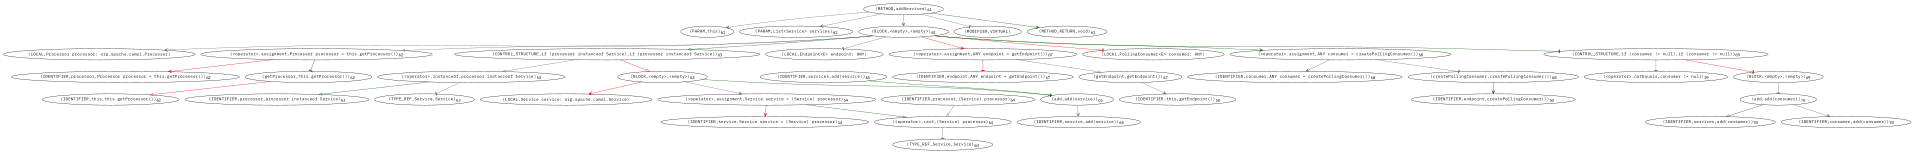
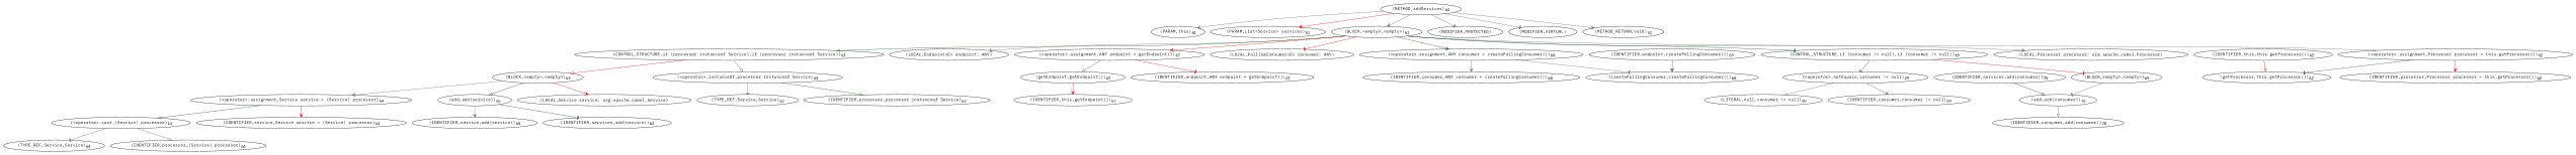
  digraph {
    fontname="IBM Plex Mono"
    node [fontname="IBM Plex Mono"]
    edge [arrowhead=vee color=gray40 fontname="IBM Plex Mono"]
-   n1 [label=<(METHOD,addServices)<SUB>61</SUB>>]
+   n1 [label=<(METHOD,addServices)<SUB>64</SUB>>]
    n2 [label=<(PARAM,this)<SUB>61</SUB>>]
    n3 [label=<(PARAM,List&lt;Service&gt; services)<SUB>61</SUB>>]
    n4 [label=<(BLOCK,&lt;empty&gt;,&lt;empty&gt;)<SUB>61</SUB>>]
+   n5 [label=<(MODIFIER,PROTECTED)>]
    n6 [label=<(MODIFIER,VIRTUAL)>]
    n7 [label=<(METHOD_RETURN,void)<SUB>61</SUB>>]
    n8 [label=<(LOCAL,Processor processor: org.apache.camel.Processor)>]
    n9 [label=<(&lt;operator&gt;.assignment,Processor processor = this.getProcessor())<SUB>62</SUB>>]
    n10 [label=<(CONTROL_STRUCTURE,if (processor instanceof Service),if (processor instanceof Service))<SUB>63</SUB>>]
    n11 [label=<(LOCAL,Endpoint&lt;E&gt; endpoint: ANY)>]
    n12 [label=<(&lt;operator&gt;.assignment,ANY endpoint = getEndpoint())<SUB>67</SUB>>]
    n13 [label=<(LOCAL,PollingConsumer&lt;E&gt; consumer: ANY)>]
    n14 [label=<(&lt;operator&gt;.assignment,ANY consumer = createPollingConsumer())<SUB>68</SUB>>]
    n15 [label=<(CONTROL_STRUCTURE,if (consumer != null),if (consumer != null))<SUB>69</SUB>>]
    n16 [label=<(IDENTIFIER,processor,Processor processor = this.getProcessor())<SUB>62</SUB>>]
    n17 [label=<(getProcessor,this.getProcessor())<SUB>62</SUB>>]
    n18 [label=<(&lt;operator&gt;.instanceOf,processor instanceof Service)<SUB>63</SUB>>]
    n19 [label=<(BLOCK,&lt;empty&gt;,&lt;empty&gt;)<SUB>63</SUB>>]
    n20 [label=<(IDENTIFIER,endpoint,ANY endpoint = getEndpoint())<SUB>67</SUB>>]
    n21 [label=<(getEndpoint,getEndpoint())<SUB>67</SUB>>]
    n22 [label=<(IDENTIFIER,consumer,ANY consumer = createPollingConsumer())<SUB>68</SUB>>]
    n23 [label=<(createPollingConsumer,createPollingConsumer())<SUB>68</SUB>>]
    n24 [label=<(&lt;operator&gt;.notEquals,consumer != null)<SUB>29</SUB>>]
    n25 [label=<(BLOCK,&lt;empty&gt;,&lt;empty&gt;)<SUB>69</SUB>>]
    n26 [label=<(IDENTIFIER,this,this.getProcessor())<SUB>62</SUB>>]
    n27 [label=<(IDENTIFIER,processor,processor instanceof Service)<SUB>63</SUB>>]
    n28 [label=<(TYPE_REF,Service,Service)<SUB>63</SUB>>]
    n29 [label=<(LOCAL,Service service: org.apache.camel.Service)>]
    n30 [label=<(&lt;operator&gt;.assignment,Service service = (Service) processor)<SUB>64</SUB>>]
    n31 [label=<(add,add(service))<SUB>65</SUB>>]
-   n32 [label=<(IDENTIFIER,service,Service service = (Service) processor)<SUB>14</SUB>>]
-   n33 [label=<(&lt;operator&gt;.cast,(Service) processor)<SUB>64</SUB>>]
-   n34 [label=<(IDENTIFIER,services,add(service))<SUB>65</SUB>>]
+   n32 [label=<(IDENTIFIER,service,Service service = (Service) processor)<SUB>64</SUB>>]
+   n33 [label=<(&lt;operator&gt;.cast,(Service) processor)<SUB>14</SUB>>]
+   n34 [label=<(IDENTIFIER,services,add(service))<SUB>62</SUB>>]
    n35 [label=<(IDENTIFIER,service,add(service))<SUB>65</SUB>>]
    n36 [label=<(TYPE_REF,Service,Service)<SUB>64</SUB>>]
    n37 [label=<(IDENTIFIER,processor,(Service) processor)<SUB>64</SUB>>]
-   n38 [label=<(IDENTIFIER,this,getEndpoint())<SUB>60</SUB>>]
-   n39 [label=<(IDENTIFIER,endpoint,createPollingConsumer())<SUB>68</SUB>>]
+   n38 [label=<(IDENTIFIER,this,getEndpoint())<SUB>67</SUB>>]
+   n39 [label=<(IDENTIFIER,endpoint,createPollingConsumer())<SUB>69</SUB>>]
+   n40 [label=<(IDENTIFIER,consumer,consumer != null)<SUB>69</SUB>>]
+   n41 [label=<(LITERAL,null,consumer != null)<SUB>69</SUB>>]
    n42 [label=<(add,add(consumer))<SUB>70</SUB>>]
    n43 [label=<(IDENTIFIER,services,add(consumer))<SUB>70</SUB>>]
    n44 [label=<(IDENTIFIER,consumer,add(consumer))<SUB>70</SUB>>]
    n1 -> n2
-   n1 -> n3
+   n1 -> n3 [color=red]
    n1 -> n4
+   n1 -> n5 [arrowhead=tee]
    n1 -> n6 [arrowhead=tee]
-   n1 -> n7 [color=darkgreen]
+   n1 -> n7
    n4 -> n8
    n4 -> n9 [arrowhead=onormal]
    n4 -> n10 [arrowhead=onormal color=darkgreen]
    n4 -> n11 [arrowhead=tee]
    n4 -> n12 [color=red]
    n4 -> n13 [arrowhead=tee color=red]
    n4 -> n14 [color=darkgreen]
    n4 -> n15 [arrowhead=tee color=darkgreen]
    n9 -> n16 [color=red]
    n9 -> n17 [arrowhead=tee color=darkgreen]
    n10 -> n18 [arrowhead=onormal]
    n10 -> n19 [arrowhead=onormal color=red]
    n12 -> n20 [arrowhead=tee color=red]
    n12 -> n21 [arrowhead=onormal]
    n14 -> n22
    n14 -> n23 [arrowhead=tee]
    n15 -> n24 [arrowhead=tee]
    n15 -> n25 [arrowhead=tee color=red]
-   n17 -> n26 [arrowhead=onormal color=red]
+   n26 -> n17 [arrowhead=onormal color=red]
    n18 -> n27 [arrowhead=onormal color=darkgreen]
    n18 -> n28 [arrowhead=tee]
    n19 -> n29 [color=red]
    n19 -> n30
    n19 -> n31 [arrowhead=onormal color=darkgreen]
-   n21 -> n38
-   n23 -> n39 [color=darkgreen]
+   n21 -> n38 [color=red]
+   n39 -> n23 [color=darkgreen]
+   n24 -> n40
+   n24 -> n41 [arrowhead=onormal]
    n25 -> n42 [arrowhead=tee]
    n30 -> n32 [color=red]
    n30 -> n33 [arrowhead=onormal color=darkgreen]
-   n34 -> n31 [arrowhead=tee color=darkgreen]
+   n31 -> n34 [arrowhead=tee color=darkgreen]
    n31 -> n35
    n33 -> n36 [arrowhead=tee]
-   n37 -> n33 [arrowhead=onormal]
-   n42 -> n43 [arrowhead=onormal color=darkgreen]
-   n42 -> n44
+   n33 -> n37 [arrowhead=onormal]
+   n43 -> n42 [arrowhead=onormal color=darkgreen]
+   n42 -> n44 [arrowhead=onormal]
  }
